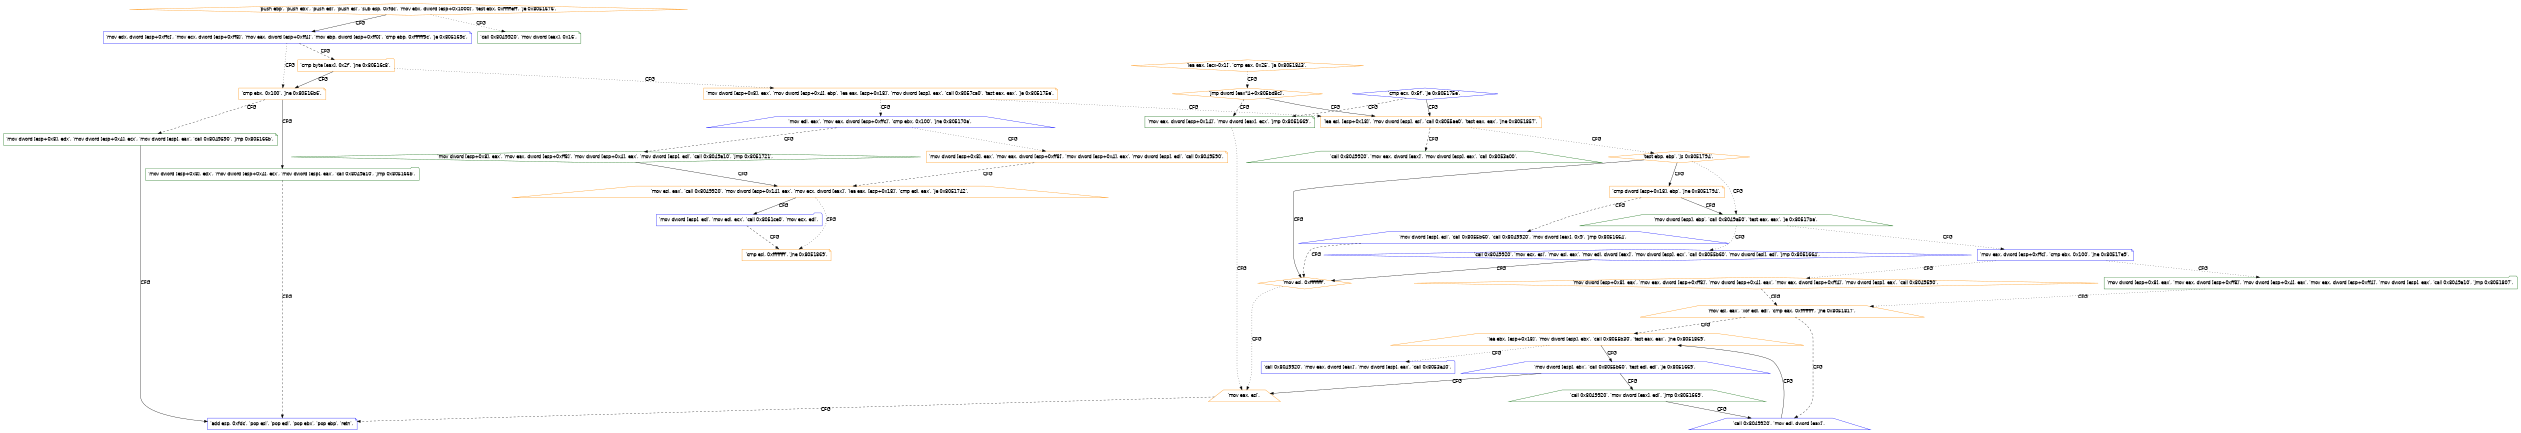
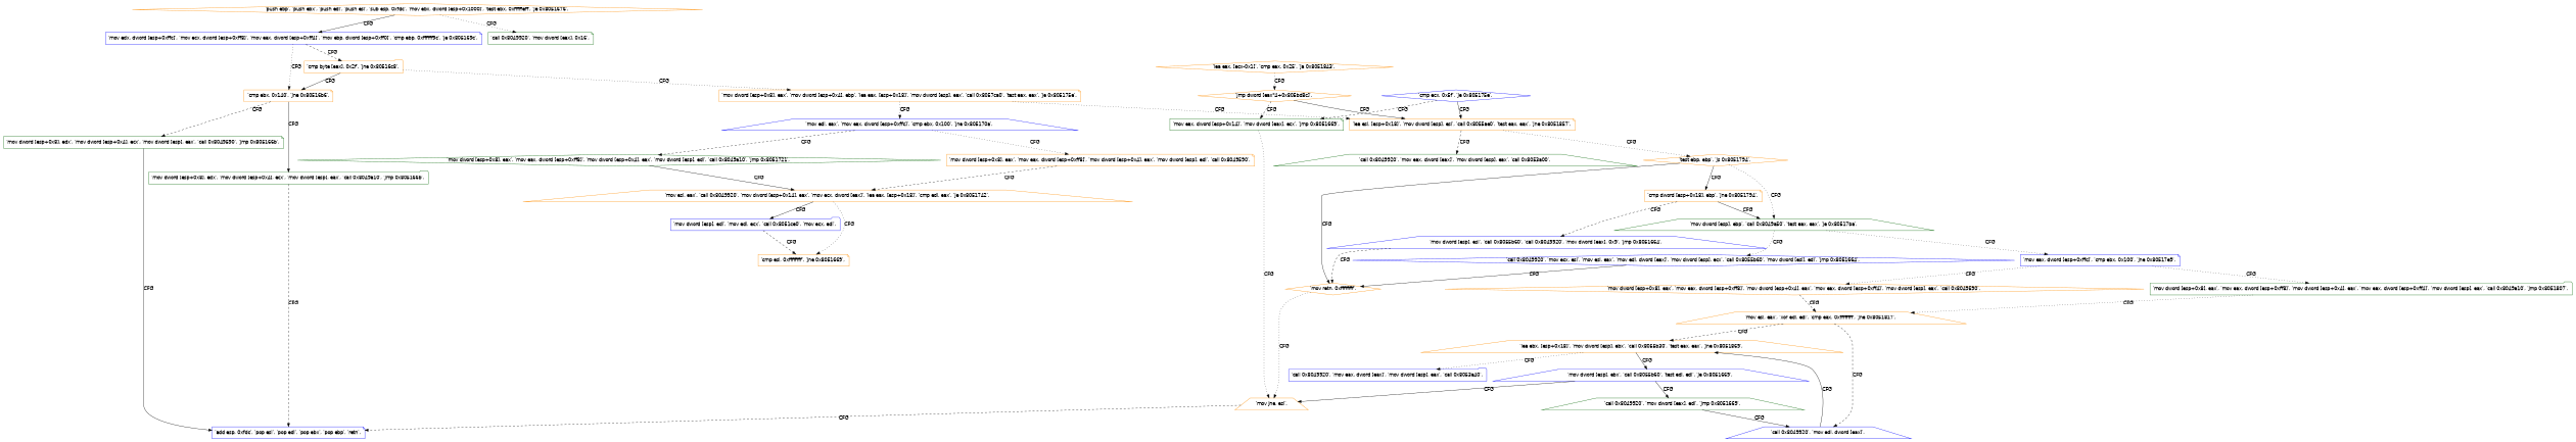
  digraph {
    fontname="DejaVu Sans"
    node [color=darkorange fontname="DejaVu Sans" shape=note]
    edge [fontname="DejaVu Sans" style=dotted]
    n1 [label="'push ebp', 'push ebx', 'push edi', 'push esi', 'sub esp, 0xfdc', 'mov ebx, dword [esp+0x1000]', 'test ebx, 0xfffffeff', 'je 0x8051676', " shape=diamond]
    n2 [color=blue label="'mov edx, dword [esp+0xffc]', 'mov ecx, dword [esp+0xff8]', 'mov eax, dword [esp+0xff4]', 'mov ebp, dword [esp+0xff0]', 'cmp ebp, 0xffffff9c', 'je 0x805169c', "]
    n3 [color=darkgreen label="'call 0x8049920', 'mov dword [eax], 0x16', "]
-   n4 [label="'cmp ebx, 0x100', 'jne 0x80516b6', "]
+   n4 [label="'cmp ebx, 0x140', 'jne 0x80516b6',"]
    n5 [label="'cmp byte [eax], 0x2f', 'jne 0x80516c8', " shape=folder]
    n6 [color=darkgreen label="'mov dword [esp+0x8], edx', 'mov dword [esp+0x4], ecx', 'mov dword [esp], eax', 'call 0x8049590', 'jmp 0x805166b', "]
    n7 [color=darkgreen label="'mov dword [esp+0x8], edx', 'mov dword [esp+0x4], ecx', 'mov dword [esp], eax', 'call 0x8049a10', 'jmp 0x805166b', " shape=folder]
    n8 [label="'mov dword [esp+0x8], eax', 'mov dword [esp+0x4], ebp', 'lea eax, [esp+0x18]', 'mov dword [esp], eax', 'call 0x8057ca0', 'test eax, eax', 'je 0x805175e', "]
-   n9 [label="'mov esi, 0xffffffff', " shape=diamond]
-   n10 [label="'mov eax, esi', " shape=trapezium]
+   n9 [label="'mov retn, 0xffffffff'," shape=diamond]
+   n10 [label="'mov jne, esi'," shape=trapezium]
    n11 [color=blue label="'add esp, 0xfdc', 'pop esi', 'pop edi', 'pop ebx', 'pop ebp', 'retn', "]
    n12 [label="'lea esi, [esp+0x18]', 'mov dword [esp], esi', 'call 0x8055ae0', 'test eax, eax', 'jne 0x8051857', "]
    n13 [color=blue label="'mov edi, eax', 'mov eax, dword [esp+0xffc]', 'cmp ebx, 0x100', 'jne 0x805170a', " shape=trapezium]
    n14 [color=darkgreen label="'call 0x8049920', 'mov eax, dword [eax]', 'mov dword [esp], eax', 'call 0x8053a00', " shape=trapezium]
    n15 [label="'test ebp, ebp', 'js 0x8051794', " shape=diamond]
    n16 [label="'mov dword [esp+0x8], eax', 'mov eax, dword [esp+0xff8]', 'mov dword [esp+0x4], eax', 'mov dword [esp], edi', 'call 0x8049590', "]
    n17 [color=darkgreen label="'mov dword [esp+0x8], eax', 'mov eax, dword [esp+0xff8]', 'mov dword [esp+0x4], eax', 'mov dword [esp], edi', 'call 0x8049a10', 'jmp 0x8051721', " shape=diamond]
    n18 [color=darkgreen label="'mov dword [esp], ebp', 'call 0x8049a50', 'test eax, eax', 'je 0x80517ba', " shape=trapezium]
    n19 [label="'cmp dword [esp+0x18], ebp', 'jne 0x8051794', "]
    n20 [label="'mov esi, eax', 'call 0x8049920', 'mov dword [esp+0x14], eax', 'mov ecx, dword [eax]', 'lea eax, [esp+0x18]', 'cmp edi, eax', 'je 0x8051742', " shape=trapezium]
    n21 [color=blue label="'mov eax, dword [esp+0xffc]', 'cmp ebx, 0x100', 'jne 0x80517e9', "]
    n22 [color=blue label="'call 0x8049920', 'mov ecx, esi', 'mov esi, eax', 'mov edi, dword [eax]', 'mov dword [esp], ecx', 'call 0x8055b60', 'mov dword [esi], edi', 'jmp 0x8051664', " shape=diamond]
    n23 [color=blue label="'mov dword [esp], esi', 'call 0x8055b60', 'call 0x8049920', 'mov dword [eax], 0x9', 'jmp 0x8051664', " shape=trapezium]
-   n24 [label="'cmp esi, 0xffffffff', 'jne 0x8051869',"]
+   n24 [label="'cmp esi, 0xffffffff', 'jne 0x8051669', "]
    n25 [color=blue label="'mov dword [esp], edi', 'mov edi, ecx', 'call 0x8051ce0', 'mov ecx, edi', " shape=folder]
    n26 [label="'mov dword [esp+0x8], eax', 'mov eax, dword [esp+0xff8]', 'mov dword [esp+0x4], eax', 'mov eax, dword [esp+0xff4]', 'mov dword [esp], eax', 'call 0x8049590', " shape=diamond]
    n27 [color=darkgreen label="'mov dword [esp+0x8], eax', 'mov eax, dword [esp+0xff8]', 'mov dword [esp+0x4], eax', 'mov eax, dword [esp+0xff4]', 'mov dword [esp], eax', 'call 0x8049a10', 'jmp 0x8051807', " shape=folder]
    n28 [label="'mov esi, eax', 'xor edi, edi', 'cmp eax, 0xffffffff', 'jne 0x8051817', " shape=trapezium]
    n29 [label="'lea eax, [ecx-0x1]', 'cmp eax, 0x25', 'ja 0x8051843', " shape=diamond]
    n30 [label="'jmp dword [eax*4+0x805bd8c]', " shape=diamond]
    n31 [color=blue label="'cmp ecx, 0x5f', 'je 0x805175e', " shape=diamond]
    n32 [color=darkgreen label="'mov eax, dword [esp+0x14]', 'mov dword [eax], ecx', 'jmp 0x8051669', "]
    n33 [label="'lea ebx, [esp+0x18]', 'mov dword [esp], ebx', 'call 0x8055b30', 'test eax, eax', 'jne 0x8051869', " shape=trapezium]
    n34 [color=blue label="'call 0x8049920', 'mov edi, dword [eax]', " shape=trapezium]
    n35 [color=blue label="'call 0x8049920', 'mov eax, dword [eax]', 'mov dword [esp], eax', 'call 0x8053a40', " shape=folder]
    n36 [color=blue label="'mov dword [esp], ebx', 'call 0x8055b60', 'test edi, edi', 'je 0x8051669', " shape=trapezium]
    n37 [color=darkgreen label="'call 0x8049920', 'mov dword [eax], edi', 'jmp 0x8051669', " shape=trapezium]
    n1 -> n2 [label=CFG style=solid]
    n1 -> n3 [label=CFG]
    n2 -> n4 [label=CFG]
    n2 -> n5 [label=CFG style=dashed]
    n4 -> n6 [label=CFG style=dashed]
    n4 -> n7 [label=CFG style=solid]
    n5 -> n4 [label=CFG style=solid]
    n5 -> n8 [label=CFG]
    n6 -> n11 [label=CFG style=solid]
    n7 -> n11 [label=CFG style=dashed]
    n8 -> n12 [label=CFG]
    n8 -> n13 [label=CFG]
    n9 -> n10 [label=CFG]
    n10 -> n11 [label=CFG style=dashed]
    n12 -> n14 [label=CFG style=dashed]
    n12 -> n15 [label=CFG]
    n13 -> n16 [label=CFG]
    n13 -> n17 [label=CFG style=dashed]
    n15 -> n9 [label=CFG style=solid]
    n15 -> n18 [label=CFG]
    n15 -> n19 [label=CFG style=solid]
    n16 -> n20 [label=CFG style=dashed]
    n17 -> n20 [label=CFG style=solid]
    n18 -> n21 [label=CFG]
    n18 -> n22 [label=CFG]
    n19 -> n18 [label=CFG style=solid]
    n19 -> n23 [label=CFG style=dashed]
    n20 -> n24 [label=CFG]
    n20 -> n25 [label=CFG style=solid]
    n21 -> n26 [label=CFG]
    n21 -> n27 [label=CFG]
    n22 -> n9 [label=CFG style=solid]
    n23 -> n9 [label=CFG style=dashed]
    n25 -> n24 [label=CFG style=dashed]
    n26 -> n28 [label=CFG style=dashed]
    n27 -> n28 [label=CFG]
    n28 -> n33 [label=CFG style=dashed]
    n28 -> n34 [label=CFG style=dashed]
    n29 -> n30 [label=CFG]
    n30 -> n12 [label=CFG style=solid]
    n30 -> n32 [label=CFG style=dashed]
    n31 -> n12 [label=CFG style=solid]
    n31 -> n32 [label=CFG style=dashed]
    n32 -> n10 [label=CFG]
    n33 -> n35 [label=CFG]
    n33 -> n36 [label=CFG style=solid]
    n34 -> n33 [label=CFG style=solid]
    n36 -> n10 [label=CFG style=solid]
    n36 -> n37 [label=CFG style=solid]
    n37 -> n34 [label=CFG style=solid]
  }
